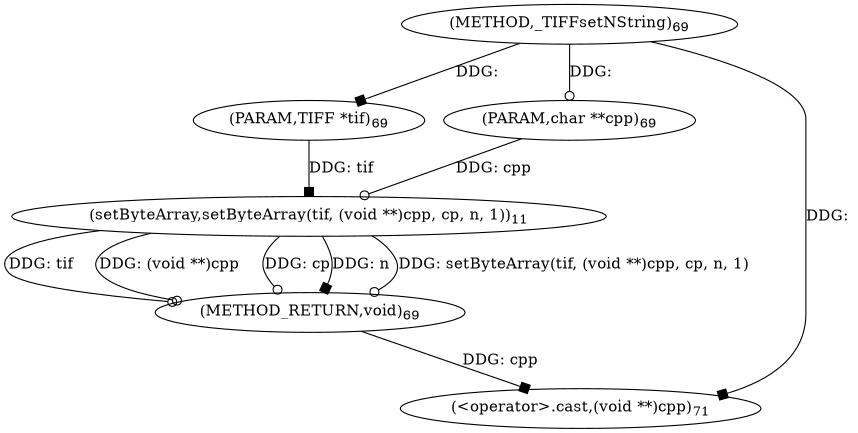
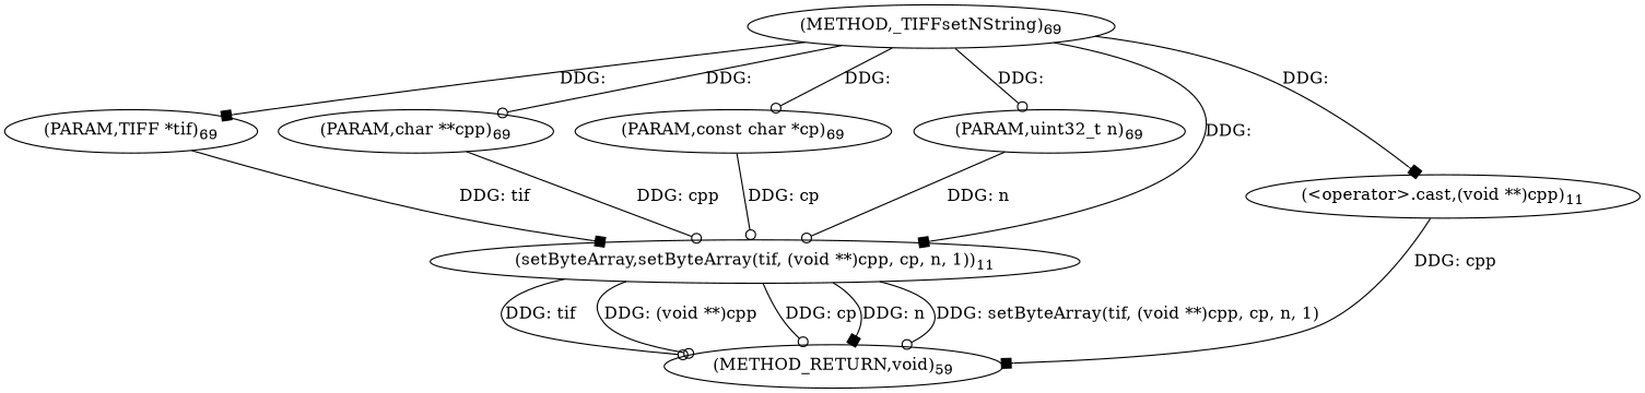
  digraph {
    edge [arrowhead=odot]
    n1 [label=<(METHOD,_TIFFsetNString)<SUB>69</SUB>>]
    n2 [label=<(PARAM,TIFF *tif)<SUB>69</SUB>>]
    n3 [label=<(PARAM,char **cpp)<SUB>69</SUB>>]
+   n4 [label=<(PARAM,const char *cp)<SUB>69</SUB>>]
+   n5 [label=<(PARAM,uint32_t n)<SUB>69</SUB>>]
    n6 [label=<(setByteArray,setByteArray(tif, (void **)cpp, cp, n, 1))<SUB>11</SUB>>]
-   n7 [label=<(&lt;operator&gt;.cast,(void **)cpp)<SUB>71</SUB>>]
-   n8 [label=<(METHOD_RETURN,void)<SUB>69</SUB>>]
+   n7 [label=<(&lt;operator&gt;.cast,(void **)cpp)<SUB>11</SUB>>]
+   n8 [label=<(METHOD_RETURN,void)<SUB>59</SUB>>]
    n1 -> n2 [arrowhead=box label="DDG: "]
    n1 -> n3 [label="DDG: "]
+   n1 -> n4 [label="DDG: "]
+   n1 -> n5 [label="DDG: "]
+   n1 -> n6 [arrowhead=box label="DDG: "]
    n1 -> n7 [arrowhead=box label="DDG: "]
    n2 -> n6 [arrowhead=box label="DDG: tif"]
    n3 -> n6 [label="DDG: cpp"]
+   n4 -> n6 [label="DDG: cp"]
+   n5 -> n6 [label="DDG: n"]
    n6 -> n8 [label="DDG: tif"]
    n6 -> n8 [label="DDG: (void **)cpp"]
    n6 -> n8 [label="DDG: cp"]
    n6 -> n8 [arrowhead=box label="DDG: n"]
    n6 -> n8 [label="DDG: setByteArray(tif, (void **)cpp, cp, n, 1)"]
-   n8 -> n7 [arrowhead=box label="DDG: cpp"]
+   n7 -> n8 [arrowhead=box label="DDG: cpp"]
  }
